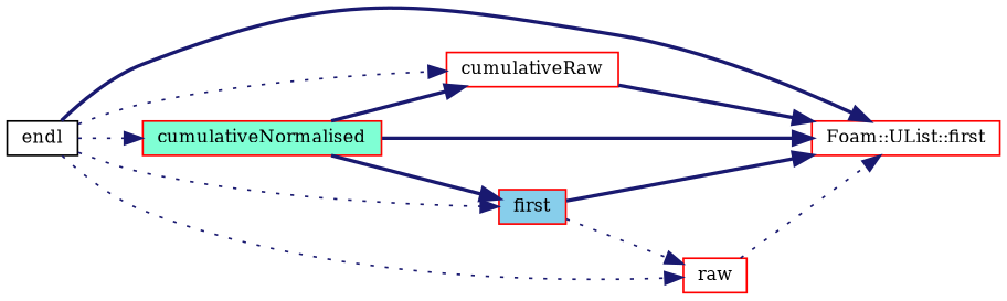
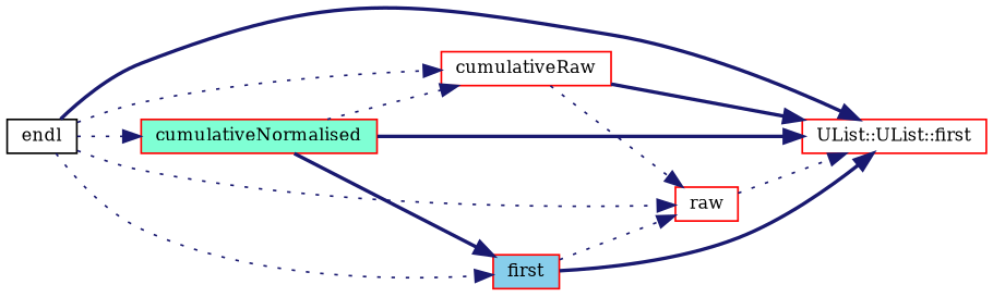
  digraph {
    fontname="DejaVu Serif"
    rankdir=LR
    node [color=red fillcolor=white fontname="DejaVu Serif" fontsize=10 shape=record style=filled]
    edge [color=midnightblue fontname="DejaVu Serif" fontsize=10 labelfontname=Helvetica labelfontsize=10 style=dotted]
    n1 [color=black fontcolor=black height=0.2 label=endl width=0.4]
    n2 [fillcolor=aquamarine height=0.2 label=cumulativeNormalised width=0.4]
    n3 [height=0.2 label=cumulativeRaw width=0.4]
-   n4 [height=0.2 label="Foam::UList::first" width=0.4]
+   n4 [height=0.2 label="UList::UList::first" width=0.4]
    n5 [height=0.2 label=raw width=0.4]
    n6 [fillcolor=skyblue height=0.2 label=first width=0.4]
    n1 -> n2
    n1 -> n3
    n1 -> n4 [style=bold]
    n1 -> n5
    n1 -> n6
-   n2 -> n3 [style=bold]
+   n2 -> n3
    n2 -> n4 [style=bold]
    n2 -> n6 [style=bold]
    n3 -> n4 [style=bold]
+   n3 -> n5
    n5 -> n4
    n6 -> n4 [style=bold]
    n6 -> n5
  }
